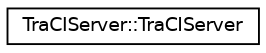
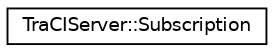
  digraph {
    rankdir=LR
-   n1 [color=black fillcolor=white fontname=Helvetica fontsize=10 height=0.2 label="TraCIServer::TraCIServer" shape=record style=filled width=0.4]
+   n1 [color=black fillcolor=white fontname=Helvetica fontsize=10 height=0.2 label="TraCIServer::Subscription" shape=record style=filled width=0.4]
  }
